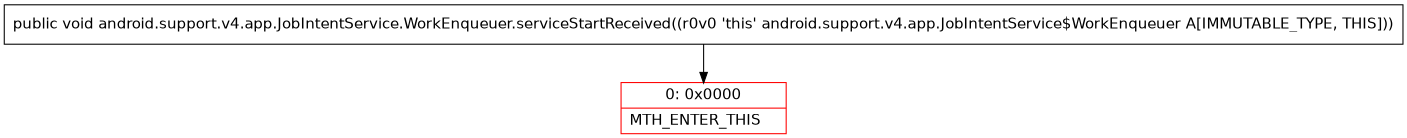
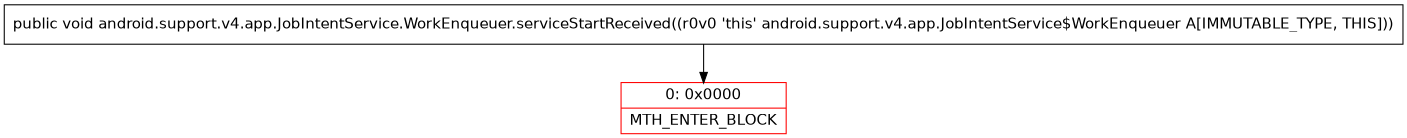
  digraph {
    fontname="DejaVu Sans"
    node [shape=record fontname="DejaVu Sans"]
-   n1 [color=red label="{0\:\ 0x0000|MTH_ENTER_THIS\l}"]
+   n1 [color=red label="{0\:\ 0x0000|MTH_ENTER_BLOCK\l}"]
    n2 [label="{public void android.support.v4.app.JobIntentService.WorkEnqueuer.serviceStartReceived((r0v0 'this' android.support.v4.app.JobIntentService$WorkEnqueuer A[IMMUTABLE_TYPE, THIS])) }"]
    subgraph cluster_1 {
      label="R(0)"
    }
    n2 -> n1 [fontname="DejaVu Sans"]
  }
